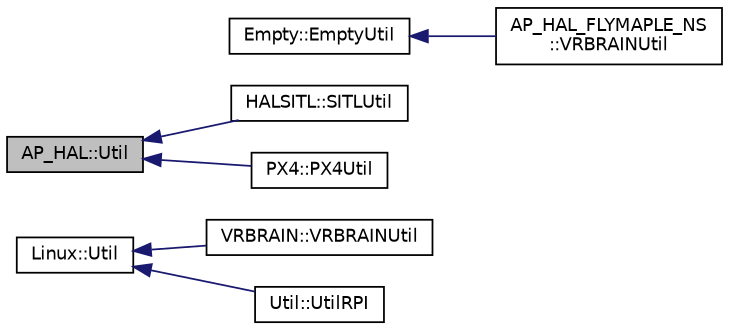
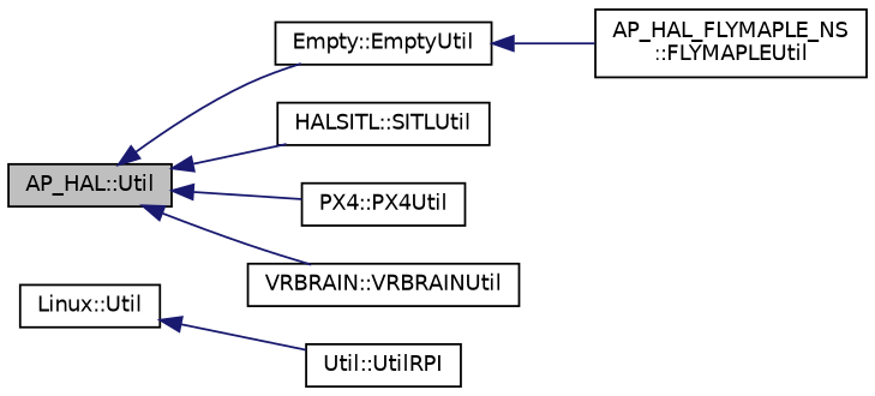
  digraph {
    rankdir=LR
    node [color=black fillcolor=white fontname=Helvetica fontsize=10 shape=record style=filled]
    edge [color=midnightblue dir=back fontname=Helvetica fontsize=10 labelfontname=Helvetica labelfontsize=10 style=solid]
    n1 [fillcolor=grey75 fontcolor=black height=0.2 label="AP_HAL::Util" width=0.4]
    n2 [height=0.2 label="Empty::EmptyUtil" width=0.4]
    n3 [height=0.2 label="HALSITL::SITLUtil" width=0.4]
    n4 [height=0.2 label="PX4::PX4Util" width=0.4]
    n5 [height=0.2 label="VRBRAIN::VRBRAINUtil" width=0.4]
-   n6 [height=0.2 label="AP_HAL_FLYMAPLE_NS\l::VRBRAINUtil" width=0.4]
+   n6 [height=0.2 label="AP_HAL_FLYMAPLE_NS\l::FLYMAPLEUtil" width=0.4]
    n7 [height=0.2 label="Linux::Util" width=0.4]
    n8 [height=0.2 label="Util::UtilRPI" width=0.4]
+   n1 -> n2
    n1 -> n3
    n1 -> n4
-   n7 -> n5
+   n1 -> n5
    n2 -> n6
    n7 -> n8
  }
